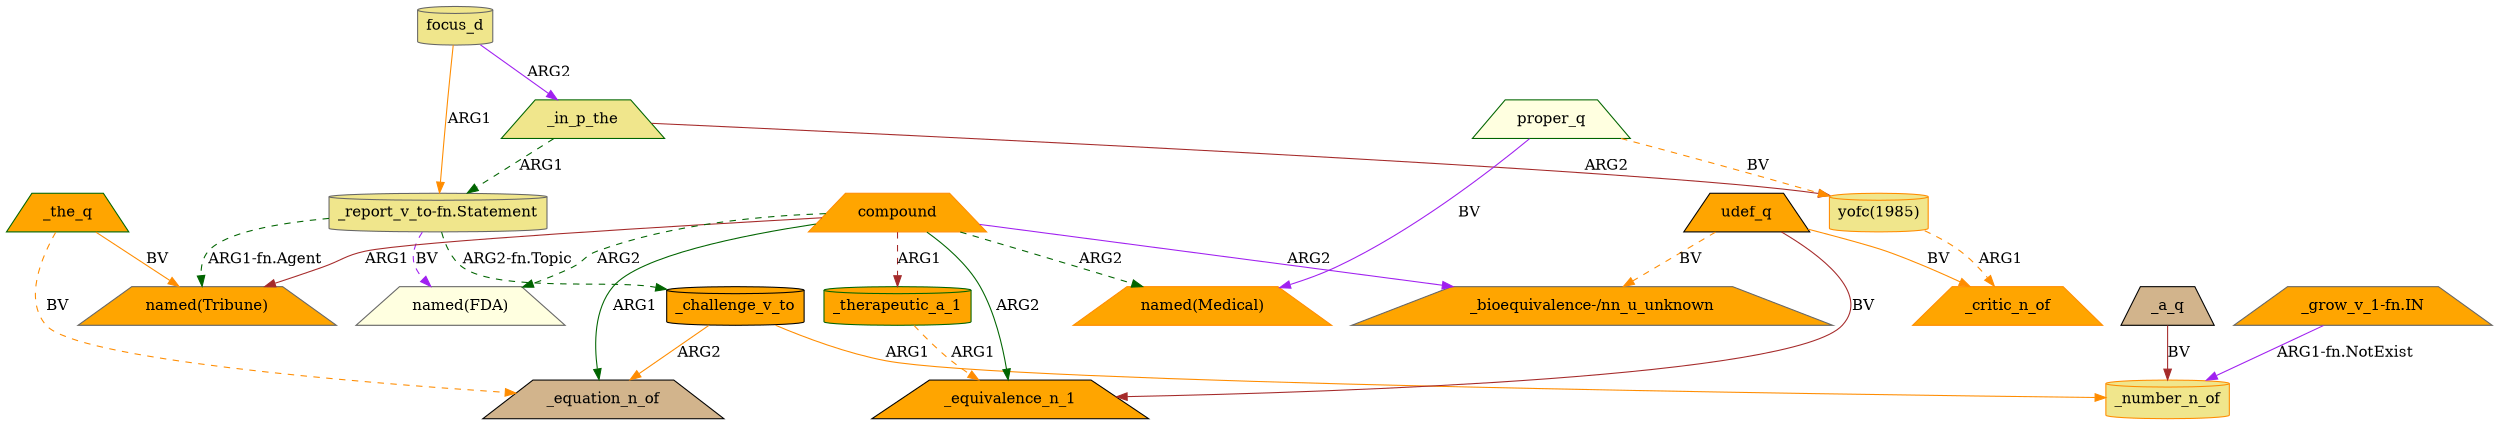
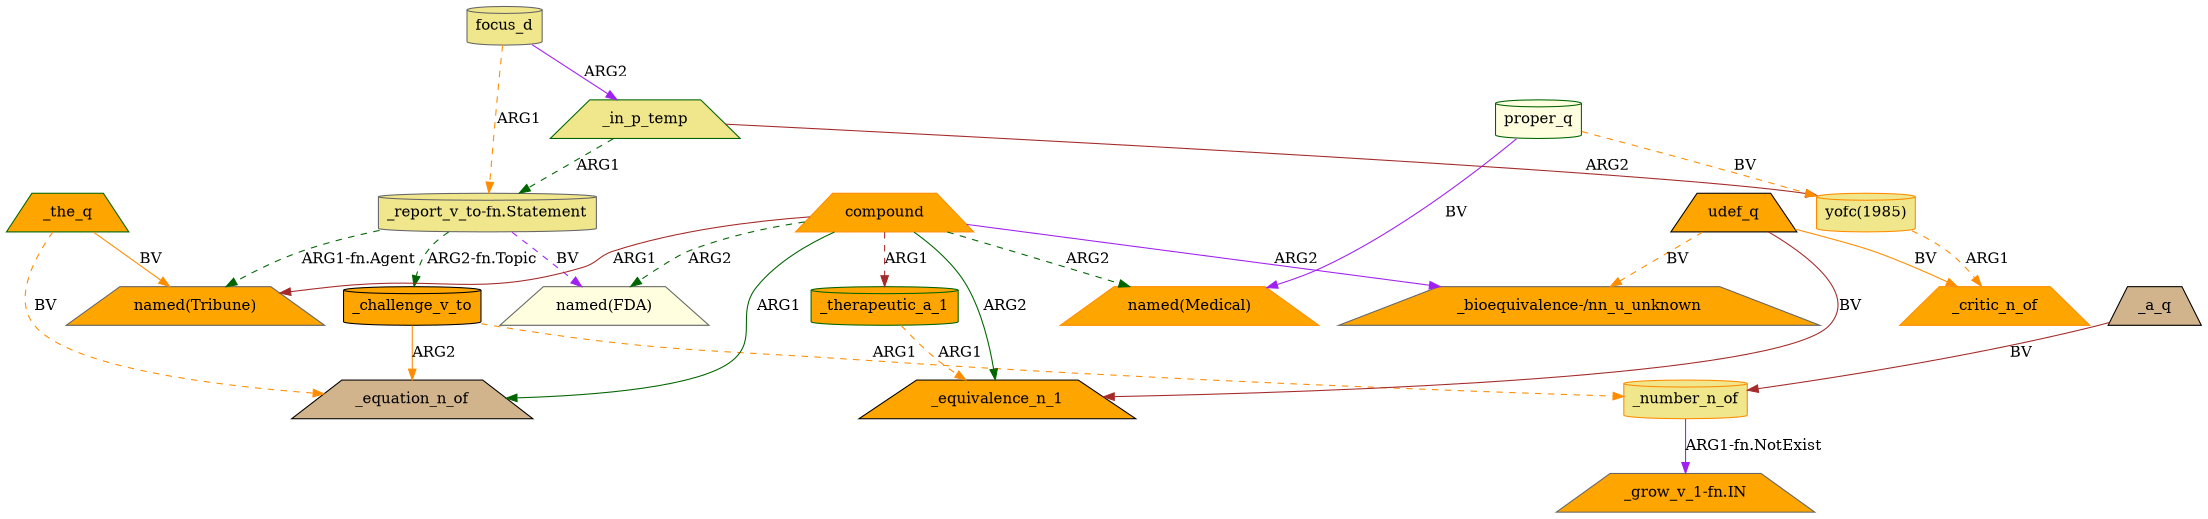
  digraph {
    node [color=gray40 fillcolor=orange shape=trapezium style=filled]
    edge [color=darkorange style=solid]
    _the_q [color=darkgreen]
    "named(Tribune)"
    _equation_n_of [color=black fillcolor=tan]
    focus_d [fillcolor=khaki shape=cylinder]
    "_report_v_to-fn.Statement" [fillcolor=khaki shape=cylinder]
-   _in_p_temp [color=darkgreen fillcolor=khaki label=_in_p_the]
+   _in_p_temp [color=darkgreen fillcolor=khaki]
    _challenge_v_to [color=black shape=cylinder]
    "named(FDA)" [fillcolor=lightyellow]
    "yofc(1985)" [color=darkorange fillcolor=khaki shape=cylinder]
    _number_n_of [color=darkorange fillcolor=khaki shape=cylinder]
    _critic_n_of [color=darkorange]
    udef_q [color=black]
    _equivalence_n_1 [color=black]
    "_bioequivalence-/nn_u_unknown"
    _a_q [color=black fillcolor=tan]
-   proper_q [color=darkgreen fillcolor=lightyellow]
+   proper_q [color=darkgreen fillcolor=lightyellow shape=cylinder]
    "named(Medical)" [color=darkorange]
    _therapeutic_a_1 [color=darkgreen shape=cylinder]
    compound [color=darkorange]
    "_grow_v_1-fn.IN"
    _the_q -> "named(Tribune)" [label=BV]
    _the_q -> _equation_n_of [label=BV style=dashed]
-   focus_d -> "_report_v_to-fn.Statement" [label=ARG1]
+   focus_d -> "_report_v_to-fn.Statement" [label=ARG1 style=dashed]
    focus_d -> _in_p_temp [color=purple label=ARG2]
    "_report_v_to-fn.Statement" -> "named(Tribune)" [color=darkgreen label="ARG1-fn.Agent" style=dashed]
    "_report_v_to-fn.Statement" -> _challenge_v_to [color=darkgreen label="ARG2-fn.Topic" style=dashed]
    "_report_v_to-fn.Statement" -> "named(FDA)" [color=purple label=BV style=dashed]
    _in_p_temp -> "_report_v_to-fn.Statement" [color=darkgreen label=ARG1 style=dashed]
    _in_p_temp -> "yofc(1985)" [color=brown label=ARG2]
    _challenge_v_to -> _equation_n_of [label=ARG2]
-   _challenge_v_to -> _number_n_of [label=ARG1]
+   _challenge_v_to -> _number_n_of [label=ARG1 style=dashed]
    "yofc(1985)" -> _critic_n_of [label=ARG1 style=dashed]
    udef_q -> _critic_n_of [label=BV]
    udef_q -> _equivalence_n_1 [color=brown label=BV]
    udef_q -> "_bioequivalence-/nn_u_unknown" [label=BV style=dashed]
    _a_q -> _number_n_of [color=brown label=BV]
    proper_q -> "yofc(1985)" [label=BV style=dashed]
    proper_q -> "named(Medical)" [color=purple label=BV]
    _therapeutic_a_1 -> _equivalence_n_1 [label=ARG1 style=dashed]
    compound -> "named(Tribune)" [color=brown label=ARG1]
    compound -> _equation_n_of [color=darkgreen label=ARG1]
    compound -> "named(FDA)" [color=darkgreen label=ARG2 style=dashed]
    compound -> _equivalence_n_1 [color=darkgreen label=ARG2]
    compound -> "_bioequivalence-/nn_u_unknown" [color=purple label=ARG2]
    compound -> "named(Medical)" [color=darkgreen label=ARG2 style=dashed]
    compound -> _therapeutic_a_1 [color=brown label=ARG1 style=dashed]
-   "_grow_v_1-fn.IN" -> _number_n_of [color=purple label="ARG1-fn.NotExist"]
+   _number_n_of -> "_grow_v_1-fn.IN" [color=purple label="ARG1-fn.NotExist"]
  }
